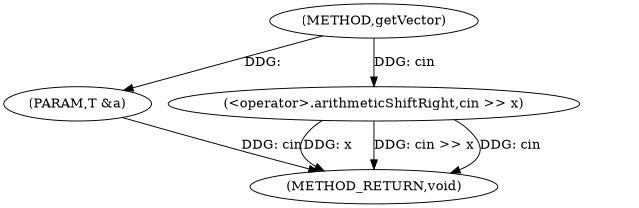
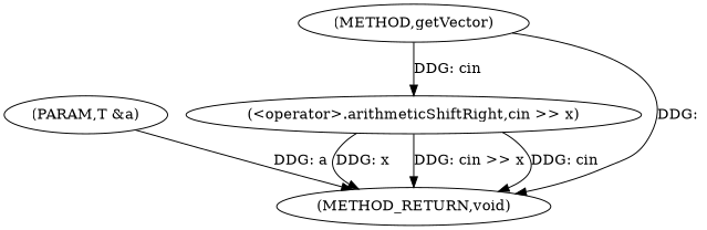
  digraph {
    n1 [label="(METHOD,getVector)"]
    n2 [label="(PARAM,T &a)"]
    n3 [label="(<operator>.arithmeticShiftRight,cin >> x)"]
    n4 [label="(METHOD_RETURN,void)"]
-   n1 -> n2 [label="DDG: "]
+   n1 -> n4 [label="DDG: "]
    n1 -> n3 [label="DDG: cin"]
-   n2 -> n4 [label="DDG: cin"]
+   n2 -> n4 [label="DDG: a"]
    n3 -> n4 [label="DDG: x"]
    n3 -> n4 [label="DDG: cin >> x"]
    n3 -> n4 [label="DDG: cin"]
  }
